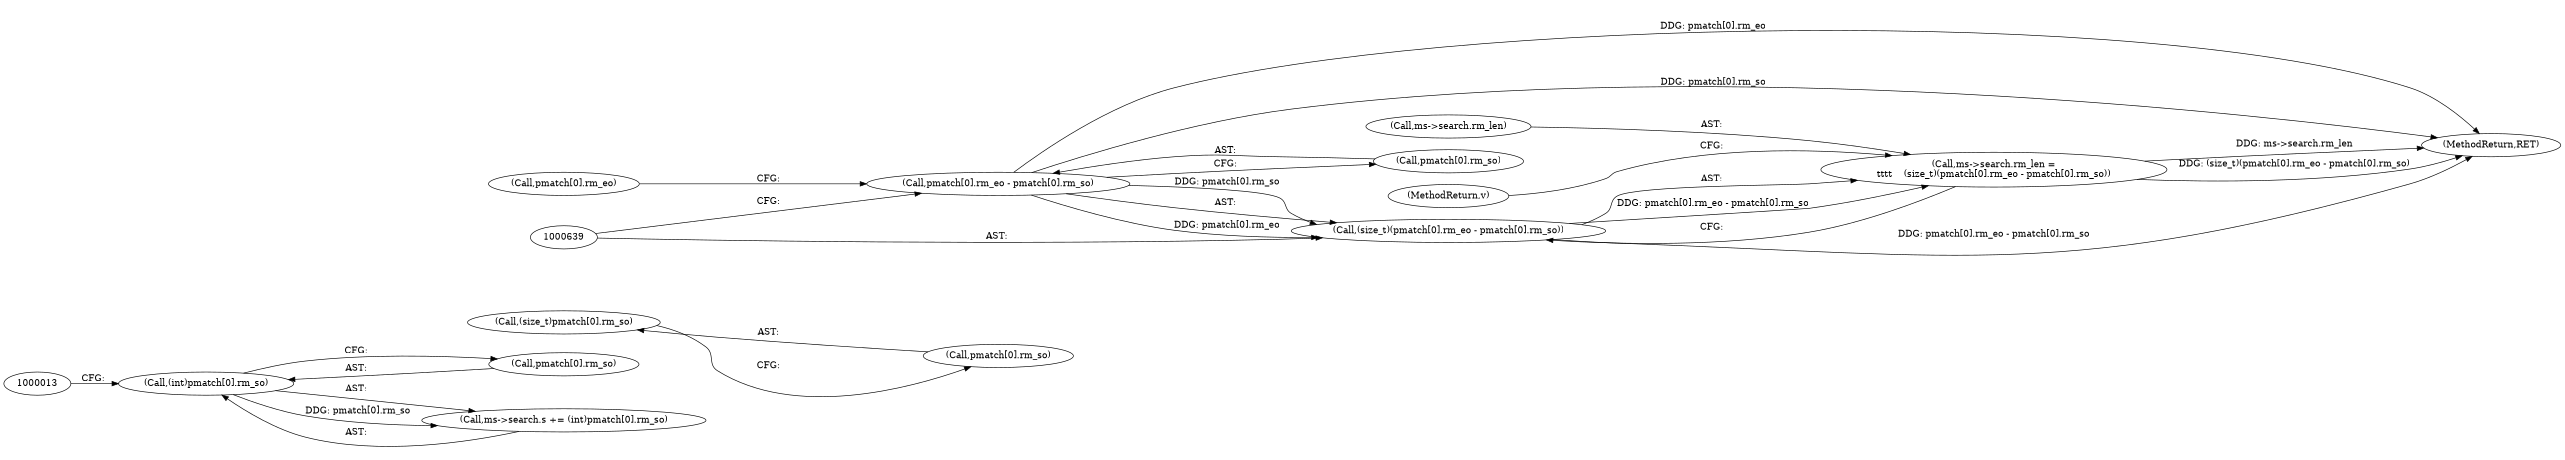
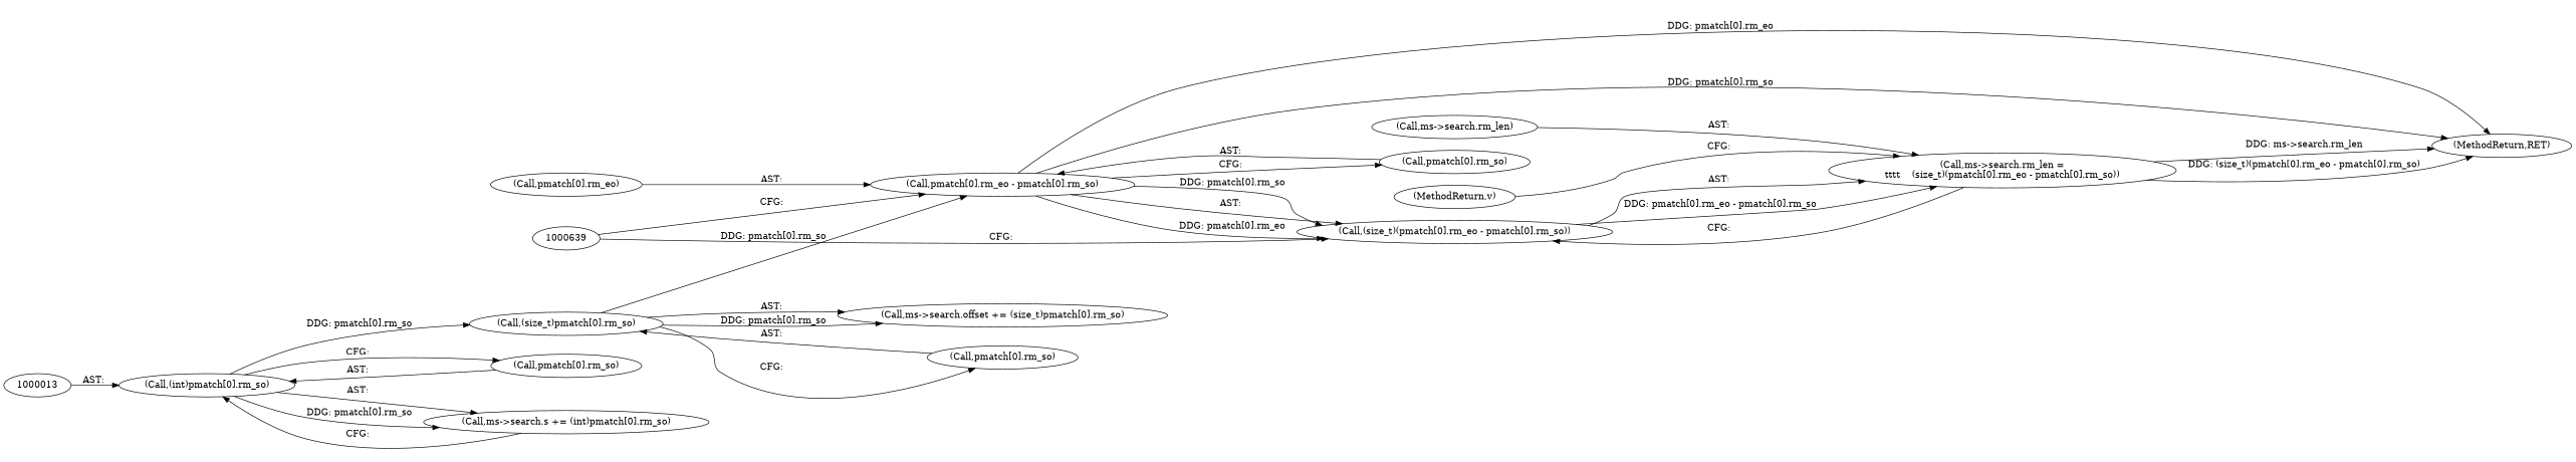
  digraph {
    rankdir=LR
    n1 [label="(Call,pmatch[0].rm_eo - pmatch[0].rm_so)"]
    n2 [label="(Call,(size_t)(pmatch[0].rm_eo - pmatch[0].rm_so))"]
    n3 [label="(Call,pmatch[0].rm_so)"]
    n4 [label="(MethodReturn,RET)"]
    n5 [label="(Call,ms->search.rm_len =\n\t\t\t\t    (size_t)(pmatch[0].rm_eo - pmatch[0].rm_so))"]
    n6 [label="(Call,(size_t)pmatch[0].rm_so)"]
+   n7 [label="(Call,ms->search.offset += (size_t)pmatch[0].rm_so)"]
    n8 [label="(Call,pmatch[0].rm_so)"]
    n9 [label="(Call,(int)pmatch[0].rm_so)"]
    n10 [label="(Call,pmatch[0].rm_so)"]
    n11 [label="(Call,ms->search.s += (int)pmatch[0].rm_so)"]
    n12 [label="(Call,ms->search.rm_len)"]
    n13 [label="(MethodReturn,v)"]
    n14 [label="(Call,pmatch[0].rm_eo)"]
    n15 [label=1000013]
    1000639
    n1 -> n2 [label="AST: "]
    n1 -> n2 [label="DDG: pmatch[0].rm_eo"]
    n1 -> n2 [label="DDG: pmatch[0].rm_so"]
    n1 -> n3 [label="CFG: "]
    n1 -> n4 [label="DDG: pmatch[0].rm_eo"]
    n1 -> n4 [label="DDG: pmatch[0].rm_so"]
-   n2 -> n4 [label="DDG: pmatch[0].rm_eo - pmatch[0].rm_so"]
    n2 -> n5 [label="AST: "]
    n2 -> n5 [label="DDG: pmatch[0].rm_eo - pmatch[0].rm_so"]
    n3 -> n1 [label="AST: "]
    n5 -> n2 [label="CFG: "]
    n5 -> n4 [label="DDG: (size_t)(pmatch[0].rm_eo - pmatch[0].rm_so)"]
    n5 -> n4 [label="DDG: ms->search.rm_len"]
+   n6 -> n1 [label="DDG: pmatch[0].rm_so"]
+   n6 -> n7 [label="AST: "]
+   n6 -> n7 [label="DDG: pmatch[0].rm_so"]
    n6 -> n8 [label="CFG: "]
    n8 -> n6 [label="AST: "]
+   n9 -> n6 [label="DDG: pmatch[0].rm_so"]
    n9 -> n10 [label="CFG: "]
    n9 -> n11 [label="AST: "]
    n9 -> n11 [label="DDG: pmatch[0].rm_so"]
    n10 -> n9 [label="AST: "]
-   n11 -> n9 [label="AST: "]
+   n11 -> n9 [label="CFG: "]
    n12 -> n5 [label="AST: "]
    n13 -> n5 [label="CFG: "]
-   n14 -> n1 [label="CFG: "]
-   n15 -> n9 [label="CFG: "]
+   n14 -> n1 [label="AST: "]
+   n15 -> n9 [label="AST: "]
    1000639 -> n1 [label="CFG: "]
-   1000639 -> n2 [label="AST: "]
+   1000639 -> n2 [label="CFG: "]
  }
